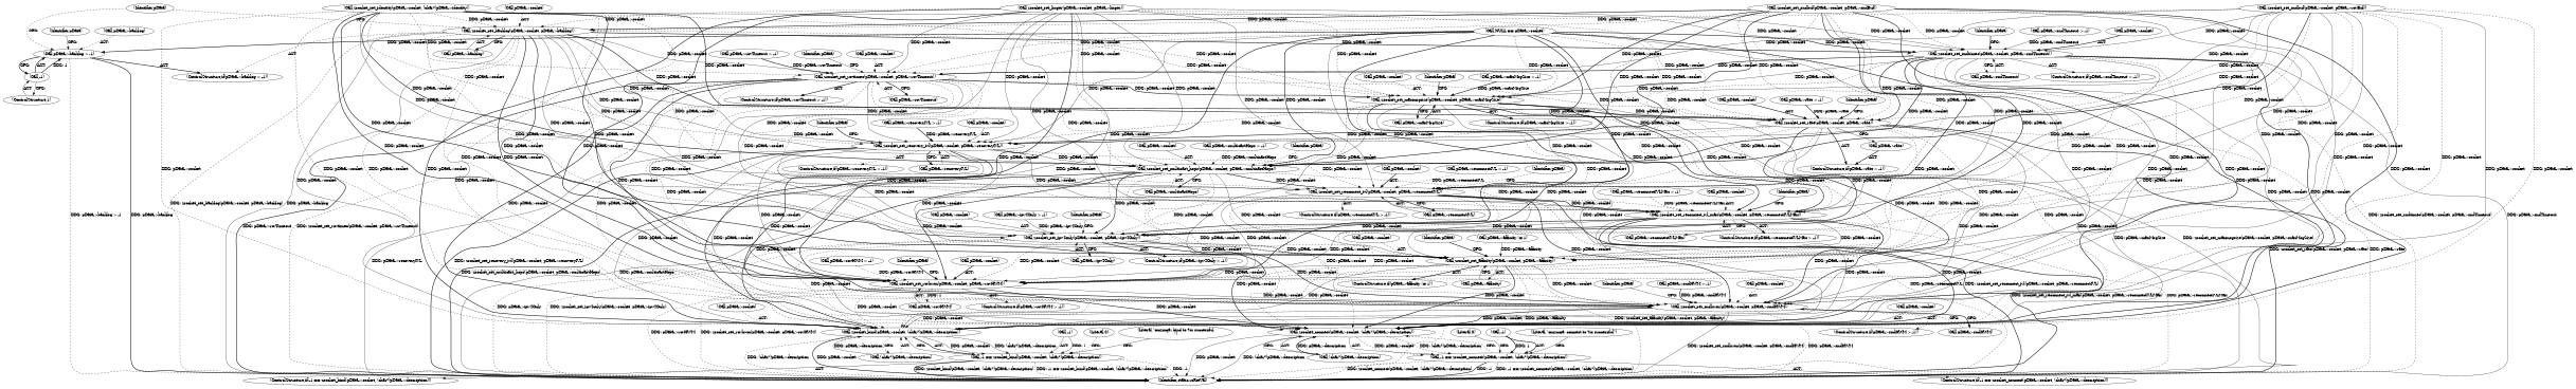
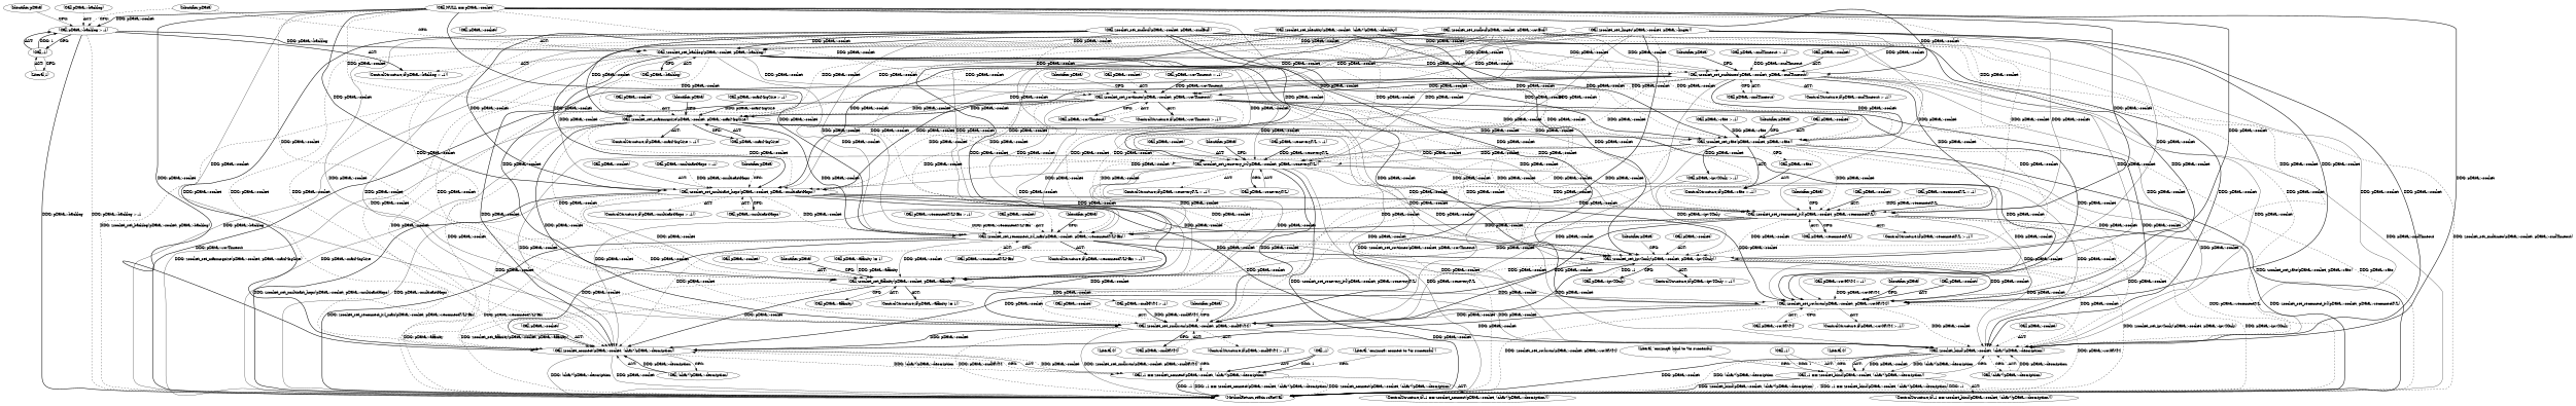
  digraph {
    edge [style=dashed]
    n1 [label="(Call,pData->backlog > -1)"]
    n2 [label="(Call,-1)"]
    n3 [label="(Call,zsocket_set_backlog(pData->socket, pData->backlog))"]
    n4 [label="(ControlStructure,if(pData->backlog > -1))"]
-   n5 [label="(Identifier,static rsRetVal)"]
-   n6 [label="(ControlStructure,1)"]
+   n5 [label="(MethodReturn,static rsRetVal)"]
+   n6 [label="(Literal,1)"]
    n7 [label="(Call,zsocket_set_sndtimeo(pData->socket, pData->sndTimeout))"]
    n8 [label="(Call,zsocket_set_rcvtimeo(pData->socket, pData->rcvTimeout))"]
    n9 [label="(Call,zsocket_set_maxmsgsize(pData->socket, pData->maxMsgSize))"]
    n10 [label="(Call,zsocket_set_rate(pData->socket, pData->rate))"]
    n11 [label="(Call,zsocket_set_recovery_ivl(pData->socket, pData->recoveryIVL))"]
    n12 [label="(Call,zsocket_set_multicast_hops(pData->socket, pData->multicastHops))"]
    n13 [label="(Call,zsocket_set_reconnect_ivl(pData->socket, pData->reconnectIVL))"]
    n14 [label="(Call,zsocket_set_reconnect_ivl_max(pData->socket, pData->reconnectIVLMax))"]
    n15 [label="(Call,zsocket_set_ipv4only(pData->socket, pData->ipv4Only))"]
    n16 [label="(Call,zsocket_set_affinity(pData->socket, pData->affinity))"]
    n17 [label="(Call,zsocket_set_rcvhwm(pData->socket, pData->rcvHWM))"]
    n18 [label="(Call,zsocket_set_sndhwm(pData->socket, pData->sndHWM))"]
    n19 [label="(Call,zsocket_bind(pData->socket, (char*)pData->description))"]
    n20 [label="(Call,zsocket_connect(pData->socket, (char*)pData->description))"]
    n21 [label="(Call,pData->backlog)"]
    n22 [label="(Call,pData->sndTimeout)"]
    n23 [label="(ControlStructure,if(pData->sndTimeout > -1))"]
    n24 [label="(Call,pData->rcvTimeout)"]
    n25 [label="(ControlStructure,if(pData->rcvTimeout > -1))"]
    n26 [label="(ControlStructure,if(pData->maxMsgSize > -1))"]
    n27 [label="(Call,pData->maxMsgSize)"]
    n28 [label="(Call,pData->rate)"]
    n29 [label="(ControlStructure,if(pData->rate > -1))"]
    n30 [label="(ControlStructure,if(pData->recoveryIVL > -1))"]
    n31 [label="(Call,pData->recoveryIVL)"]
    n32 [label="(Call,pData->multicastHops)"]
+   n33 [label="(ControlStructure,if(pData->multicastHops > -1))"]
    n34 [label="(ControlStructure,if(pData->reconnectIVL > -1))"]
    n35 [label="(Call,pData->reconnectIVL)"]
    n36 [label="(Call,pData->reconnectIVLMax)"]
    n37 [label="(ControlStructure,if(pData->reconnectIVLMax > -1))"]
    n38 [label="(Call,pData->ipv4Only)"]
    n39 [label="(ControlStructure,if(pData->ipv4Only > -1))"]
    n40 [label="(ControlStructure,if(pData->affinity != 1))"]
    n41 [label="(Call,pData->affinity)"]
    n42 [label="(Call,pData->rcvHWM)"]
    n43 [label="(ControlStructure,if(pData->rcvHWM > -1))"]
    n44 [label="(Call,pData->sndHWM)"]
    n45 [label="(ControlStructure,if(pData->sndHWM > -1))"]
    n46 [label="(Call,-1 == zsocket_bind(pData->socket, (char*)pData->description))"]
    n47 [label="(Call,(char*)pData->description)"]
    n48 [label="(Call,-1 == zsocket_connect(pData->socket, (char*)pData->description))"]
    n49 [label="(Call,(char*)pData->description)"]
    n50 [label="(ControlStructure,if(-1 == zsocket_bind(pData->socket, (char*)pData->description)))"]
    n51 [label="(ControlStructure,if(-1 == zsocket_connect(pData->socket, (char*)pData->description)))"]
    n52 [label="(Call,pData->ipv4Only > -1)"]
    n53 [label="(Call,pData->socket)"]
    n54 [label="(Identifier,pData)"]
    n55 [label="(Identifier,pData)"]
    n56 [label="(Identifier,pData)"]
    n57 [label="(Call,pData->socket)"]
    n58 [label="(Identifier,pData)"]
    n59 [label="(Call,pData->rcvTimeout > -1)"]
    n60 [label="(Identifier,pData)"]
    n61 [label="(Call,pData->socket)"]
    n62 [label="(Call,pData->reconnectIVLMax > -1)"]
    n63 [label="(Identifier,pData)"]
    n64 [label="(Call,zsocket_set_identity(pData->socket, (char*)pData->identity))"]
    n65 [label="(Call,pData->sndHWM > -1)"]
    n66 [label="(Call,NULL == pData->socket)"]
    n67 [label="(Call,pData->backlog)"]
    n68 [label="(Call,pData->sndTimeout > -1)"]
    n69 [label="(Call,pData->socket)"]
    n70 [label="(Identifier,pData)"]
    n71 [label="(Literal,0)"]
    n72 [label="(Identifier,pData)"]
    n73 [label="(Call,pData->socket)"]
    n74 [label="(Call,pData->socket)"]
    n75 [label="(Call,pData->maxMsgSize > -1)"]
    n76 [label="(Call,pData->socket)"]
    n77 [label="(Call,pData->socket)"]
    n78 [label="(Identifier,pData)"]
    n79 [label="(Identifier,pData)"]
    n80 [label="(Literal,\"omzmq3: bind to %s successful\n\")"]
    n81 [label="(Call,-1)"]
    n82 [label="(Call,pData->socket)"]
    n83 [label="(Call,pData->socket)"]
    n84 [label="(Call,pData->socket)"]
    n85 [label="(Call,pData->rcvHWM > -1)"]
    n86 [label="(Identifier,pData)"]
    n87 [label="(Call,zsocket_set_linger(pData->socket, pData->linger))"]
    n88 [label="(Call,pData->affinity != 1)"]
    n89 [label="(Call,zsocket_set_sndbuf(pData->socket, pData->rcvBuf))"]
    n90 [label="(Call,zsocket_set_sndbuf(pData->socket, pData->sndBuf))"]
    n91 [label="(Identifier,pData)"]
    n92 [label="(Call,pData->socket)"]
    n93 [label="(Call,-1)"]
    n94 [label="(Call,pData->socket)"]
    n95 [label="(Call,pData->multicastHops > -1)"]
    n96 [label="(Call,pData->reconnectIVL > -1)"]
    n97 [label="(Literal,\"omzmq3: connect to %s successful\")"]
    n98 [label="(Identifier,pData)"]
    n99 [label="(Identifier,pData)"]
    n100 [label="(Call,pData->rate > -1)"]
    n101 [label="(Call,pData->recoveryIVL > -1)"]
    n102 [label="(Literal,0)"]
    n103 [label="(Call,pData->socket)"]
    n104 [label="(Call,pData->socket)"]
    n1 -> n2 [label="CFG: " style=bold]
+   n1 -> n3 [label="DDG: pData->backlog" style=bold]
    n1 -> n4 [label="AST: " style=bold]
    n1 -> n5 [label="DDG: pData->backlog" style=bold]
    n1 -> n5 [label="DDG: pData->backlog > -1"]
    n2 -> n1 [label="AST: " style=bold]
    n2 -> n1 [label="DDG: 1" style=bold]
    n2 -> n6 [label="CFG: " style=solid]
    n3 -> n4 [label="AST: "]
    n3 -> n5 [label="DDG: zsocket_set_backlog(pData->socket, pData->backlog)"]
    n3 -> n5 [label="DDG: pData->backlog" style=solid]
    n3 -> n7 [label="DDG: pData->socket" style=bold]
    n3 -> n8 [label="DDG: pData->socket" style=solid]
    n3 -> n9 [label="DDG: pData->socket"]
    n3 -> n10 [label="DDG: pData->socket" style=bold]
    n3 -> n11 [label="DDG: pData->socket" style=solid]
    n3 -> n12 [label="DDG: pData->socket" style=solid]
    n3 -> n13 [label="DDG: pData->socket" style=solid]
    n3 -> n14 [label="DDG: pData->socket" style=solid]
    n3 -> n15 [label="DDG: pData->socket"]
    n3 -> n16 [label="DDG: pData->socket" style=bold]
    n3 -> n17 [label="DDG: pData->socket" style=bold]
    n3 -> n18 [label="DDG: pData->socket"]
    n3 -> n19 [label="DDG: pData->socket" style=solid]
    n3 -> n20 [label="DDG: pData->socket"]
    n3 -> n21 [label="CFG: " style=bold]
    n6 -> n2 [label="AST: " style=solid]
    n7 -> n5 [label="DDG: zsocket_set_sndtimeo(pData->socket, pData->sndTimeout)"]
    n7 -> n5 [label="DDG: pData->sndTimeout" style=solid]
    n7 -> n8 [label="DDG: pData->socket" style=bold]
    n7 -> n9 [label="DDG: pData->socket" style=solid]
    n7 -> n10 [label="DDG: pData->socket" style=bold]
    n7 -> n11 [label="DDG: pData->socket"]
    n7 -> n12 [label="DDG: pData->socket" style=bold]
    n7 -> n13 [label="DDG: pData->socket" style=bold]
    n7 -> n14 [label="DDG: pData->socket" style=solid]
    n7 -> n15 [label="DDG: pData->socket"]
    n7 -> n16 [label="DDG: pData->socket"]
    n7 -> n17 [label="DDG: pData->socket" style=solid]
    n7 -> n18 [label="DDG: pData->socket" style=solid]
    n7 -> n19 [label="DDG: pData->socket" style=solid]
    n7 -> n20 [label="DDG: pData->socket" style=bold]
    n7 -> n22 [label="CFG: "]
    n7 -> n23 [label="AST: " style=solid]
    n8 -> n5 [label="DDG: zsocket_set_rcvtimeo(pData->socket, pData->rcvTimeout)"]
    n8 -> n5 [label="DDG: pData->rcvTimeout" style=bold]
    n8 -> n9 [label="DDG: pData->socket" style=bold]
    n8 -> n10 [label="DDG: pData->socket"]
    n8 -> n11 [label="DDG: pData->socket" style=solid]
    n8 -> n12 [label="DDG: pData->socket"]
    n8 -> n13 [label="DDG: pData->socket"]
    n8 -> n14 [label="DDG: pData->socket"]
    n8 -> n15 [label="DDG: pData->socket"]
    n8 -> n16 [label="DDG: pData->socket" style=solid]
    n8 -> n17 [label="DDG: pData->socket" style=bold]
    n8 -> n18 [label="DDG: pData->socket"]
    n8 -> n19 [label="DDG: pData->socket" style=bold]
    n8 -> n20 [label="DDG: pData->socket"]
    n8 -> n24 [label="CFG: " style=bold]
    n8 -> n25 [label="AST: " style=bold]
    n9 -> n5 [label="DDG: pData->maxMsgSize" style=solid]
    n9 -> n5 [label="DDG: zsocket_set_maxmsgsize(pData->socket, pData->maxMsgSize)" style=solid]
    n9 -> n10 [label="DDG: pData->socket" style=solid]
    n9 -> n11 [label="DDG: pData->socket"]
    n9 -> n12 [label="DDG: pData->socket"]
    n9 -> n13 [label="DDG: pData->socket" style=solid]
    n9 -> n14 [label="DDG: pData->socket" style=bold]
    n9 -> n15 [label="DDG: pData->socket"]
    n9 -> n16 [label="DDG: pData->socket"]
    n9 -> n17 [label="DDG: pData->socket" style=bold]
    n9 -> n18 [label="DDG: pData->socket" style=bold]
    n9 -> n19 [label="DDG: pData->socket" style=solid]
    n9 -> n20 [label="DDG: pData->socket"]
    n9 -> n26 [label="AST: " style=bold]
    n9 -> n27 [label="CFG: " style=bold]
    n10 -> n5 [label="DDG: pData->rate"]
    n10 -> n5 [label="DDG: zsocket_set_rate(pData->socket, pData->rate)" style=bold]
    n10 -> n11 [label="DDG: pData->socket" style=solid]
    n10 -> n12 [label="DDG: pData->socket"]
    n10 -> n13 [label="DDG: pData->socket"]
    n10 -> n14 [label="DDG: pData->socket"]
-   n10 -> n15 [label="DDG: pData->socket" style=bold]
+   n10 -> n52 [label="DDG: pData->socket" style=bold]
    n10 -> n16 [label="DDG: pData->socket"]
    n10 -> n17 [label="DDG: pData->socket"]
    n10 -> n18 [label="DDG: pData->socket" style=solid]
    n10 -> n19 [label="DDG: pData->socket" style=solid]
    n10 -> n20 [label="DDG: pData->socket" style=solid]
-   n10 -> n28 [label="CFG: " style=solid]
+   n10 -> n28 [label="CFG: "]
    n10 -> n29 [label="AST: " style=bold]
    n11 -> n5 [label="DDG: zsocket_set_recovery_ivl(pData->socket, pData->recoveryIVL)" style=bold]
    n11 -> n5 [label="DDG: pData->recoveryIVL" style=solid]
    n11 -> n12 [label="DDG: pData->socket" style=solid]
    n11 -> n13 [label="DDG: pData->socket"]
    n11 -> n14 [label="DDG: pData->socket" style=solid]
    n11 -> n15 [label="DDG: pData->socket" style=solid]
    n11 -> n16 [label="DDG: pData->socket" style=solid]
    n11 -> n17 [label="DDG: pData->socket" style=solid]
    n11 -> n18 [label="DDG: pData->socket" style=bold]
    n11 -> n19 [label="DDG: pData->socket" style=solid]
    n11 -> n20 [label="DDG: pData->socket" style=solid]
    n11 -> n30 [label="AST: "]
    n11 -> n31 [label="CFG: " style=bold]
    n12 -> n5 [label="DDG: zsocket_set_multicast_hops(pData->socket, pData->multicastHops)" style=bold]
    n12 -> n5 [label="DDG: pData->multicastHops" style=solid]
    n12 -> n13 [label="DDG: pData->socket" style=bold]
    n12 -> n14 [label="DDG: pData->socket"]
    n12 -> n15 [label="DDG: pData->socket" style=bold]
    n12 -> n16 [label="DDG: pData->socket" style=solid]
    n12 -> n17 [label="DDG: pData->socket" style=bold]
    n12 -> n18 [label="DDG: pData->socket"]
    n12 -> n19 [label="DDG: pData->socket" style=bold]
    n12 -> n20 [label="DDG: pData->socket"]
    n12 -> n32 [label="CFG: " style=bold]
+   n12 -> n33 [label="AST: "]
    n13 -> n5 [label="DDG: zsocket_set_reconnect_ivl(pData->socket, pData->reconnectIVL)" style=bold]
    n13 -> n5 [label="DDG: pData->reconnectIVL"]
    n13 -> n14 [label="DDG: pData->socket" style=bold]
    n13 -> n15 [label="DDG: pData->socket"]
    n13 -> n16 [label="DDG: pData->socket" style=solid]
    n13 -> n17 [label="DDG: pData->socket" style=solid]
    n13 -> n18 [label="DDG: pData->socket" style=bold]
    n13 -> n19 [label="DDG: pData->socket"]
    n13 -> n20 [label="DDG: pData->socket"]
    n13 -> n34 [label="AST: " style=solid]
    n13 -> n35 [label="CFG: " style=bold]
    n14 -> n5 [label="DDG: zsocket_set_reconnect_ivl_max(pData->socket, pData->reconnectIVLMax)" style=bold]
    n14 -> n5 [label="DDG: pData->reconnectIVLMax"]
    n14 -> n15 [label="DDG: pData->socket" style=bold]
    n14 -> n16 [label="DDG: pData->socket" style=solid]
    n14 -> n17 [label="DDG: pData->socket" style=solid]
    n14 -> n18 [label="DDG: pData->socket" style=bold]
    n14 -> n19 [label="DDG: pData->socket" style=solid]
    n14 -> n20 [label="DDG: pData->socket" style=bold]
    n14 -> n36 [label="CFG: " style=solid]
    n14 -> n37 [label="AST: " style=bold]
    n15 -> n5 [label="DDG: pData->ipv4Only"]
    n15 -> n5 [label="DDG: zsocket_set_ipv4only(pData->socket, pData->ipv4Only)"]
    n15 -> n16 [label="DDG: pData->socket"]
-   n15 -> n17 [label="DDG: pData->socket"]
+   n15 -> n17 [label="DDG: pData->socket" style=bold]
    n15 -> n18 [label="DDG: pData->socket" style=bold]
    n15 -> n19 [label="DDG: pData->socket"]
    n15 -> n20 [label="DDG: pData->socket" style=bold]
    n15 -> n38 [label="CFG: " style=bold]
    n15 -> n39 [label="AST: " style=bold]
    n16 -> n5 [label="DDG: pData->affinity"]
    n16 -> n5 [label="DDG: zsocket_set_affinity(pData->socket, pData->affinity)"]
    n16 -> n17 [label="DDG: pData->socket" style=solid]
-   n16 -> n18 [label="DDG: pData->socket" style=solid]
+   n16 -> n65 [label="DDG: pData->socket" style=solid]
    n16 -> n19 [label="DDG: pData->socket" style=solid]
    n16 -> n20 [label="DDG: pData->socket" style=bold]
    n16 -> n40 [label="AST: " style=bold]
-   n16 -> n41 [label="AST: " style=solid]
+   n16 -> n41 [label="CFG: " style=solid]
    n17 -> n5 [label="DDG: zsocket_set_rcvhwm(pData->socket, pData->rcvHWM)"]
    n17 -> n5 [label="DDG: pData->rcvHWM"]
    n17 -> n18 [label="DDG: pData->socket" style=solid]
    n17 -> n19 [label="DDG: pData->socket"]
    n17 -> n20 [label="DDG: pData->socket" style=bold]
-   n17 -> n42 [label="DDG: 1"]
+   n17 -> n42 [label="CFG: "]
    n17 -> n43 [label="AST: " style=solid]
    n18 -> n5 [label="DDG: zsocket_set_sndhwm(pData->socket, pData->sndHWM)" style=solid]
    n18 -> n5 [label="DDG: pData->sndHWM"]
    n18 -> n19 [label="DDG: pData->socket" style=solid]
    n18 -> n20 [label="DDG: pData->socket" style=bold]
    n18 -> n44 [label="CFG: " style=bold]
    n18 -> n45 [label="AST: "]
    n19 -> n5 [label="DDG: (char*)pData->description"]
    n19 -> n5 [label="DDG: pData->socket" style=bold]
    n19 -> n46 [label="AST: " style=bold]
    n19 -> n46 [label="DDG: pData->socket" style=solid]
    n19 -> n46 [label="DDG: (char*)pData->description" style=solid]
    n19 -> n47 [label="CFG: "]
    n20 -> n5 [label="DDG: pData->socket" style=solid]
    n20 -> n5 [label="DDG: (char*)pData->description" style=solid]
    n20 -> n48 [label="AST: " style=solid]
    n20 -> n48 [label="DDG: pData->socket"]
    n20 -> n48 [label="DDG: (char*)pData->description"]
    n20 -> n49 [label="CFG: " style=solid]
    n21 -> n3 [label="AST: " style=solid]
    n22 -> n7 [label="AST: " style=solid]
    n24 -> n8 [label="AST: "]
    n27 -> n9 [label="AST: " style=bold]
    n28 -> n29 [label="AST: " style=bold]
    n31 -> n11 [label="AST: " style=solid]
    n32 -> n12 [label="AST: "]
    n35 -> n13 [label="AST: " style=solid]
    n36 -> n14 [label="AST: "]
-   n38 -> n15 [label="AST: "]
-   n41 -> n16 [label="CFG: " style=solid]
+   n38 -> n15 [label="DDG: -1"]
+   n41 -> n16 [label="AST: " style=solid]
    n42 -> n17 [label="AST: " style=solid]
-   n44 -> n18 [label="CFG: "]
+   n44 -> n18 [label="AST: "]
    n46 -> n5 [label="DDG: -1 == zsocket_bind(pData->socket, (char*)pData->description)"]
    n46 -> n5 [label="DDG: -1"]
    n46 -> n5 [label="DDG: zsocket_bind(pData->socket, (char*)pData->description)" style=bold]
    n46 -> n19 [label="CFG: " style=solid]
    n46 -> n50 [label="AST: " style=solid]
    n47 -> n19 [label="AST: "]
    n47 -> n19 [label="DDG: pData->description" style=solid]
    n48 -> n5 [label="DDG: -1 == zsocket_connect(pData->socket, (char*)pData->description)" style=solid]
    n48 -> n5 [label="DDG: zsocket_connect(pData->socket, (char*)pData->description)"]
    n48 -> n5 [label="DDG: -1" style=bold]
    n48 -> n20 [label="CFG: "]
    n48 -> n51 [label="AST: " style=solid]
    n49 -> n20 [label="AST: " style=solid]
    n49 -> n20 [label="DDG: pData->description" style=bold]
    n52 -> n15 [label="DDG: pData->ipv4Only" style=solid]
    n53 -> n16 [label="AST: "]
    n54 -> n16 [label="CFG: " style=bold]
    n55 -> n9 [label="CFG: " style=bold]
    n56 -> n1 [label="CFG: " style=solid]
    n57 -> n9 [label="AST: "]
    n58 -> n10 [label="CFG: " style=bold]
    n59 -> n8 [label="DDG: pData->rcvTimeout" style=bold]
    n60 -> n15 [label="CFG: " style=solid]
    n61 -> n19 [label="AST: "]
    n62 -> n14 [label="DDG: pData->reconnectIVLMax"]
    n63 -> n18 [label="CFG: " style=solid]
    n64 -> n3 [label="DDG: pData->socket"]
    n64 -> n7 [label="DDG: pData->socket" style=solid]
    n64 -> n8 [label="DDG: pData->socket"]
    n64 -> n9 [label="DDG: pData->socket"]
    n64 -> n10 [label="DDG: pData->socket" style=bold]
    n64 -> n11 [label="DDG: pData->socket"]
    n64 -> n12 [label="DDG: pData->socket" style=bold]
    n64 -> n13 [label="DDG: pData->socket" style=solid]
    n64 -> n14 [label="DDG: pData->socket"]
    n64 -> n15 [label="DDG: pData->socket" style=bold]
    n64 -> n16 [label="DDG: pData->socket" style=bold]
    n64 -> n17 [label="DDG: pData->socket" style=bold]
    n64 -> n18 [label="DDG: pData->socket"]
    n64 -> n19 [label="DDG: pData->socket"]
    n64 -> n20 [label="DDG: pData->socket"]
    n65 -> n18 [label="DDG: pData->sndHWM" style=bold]
    n66 -> n1 [label="DDG: pData->socket" style=bold]
    n66 -> n7 [label="DDG: pData->socket" style=bold]
    n66 -> n8 [label="DDG: pData->socket"]
    n66 -> n9 [label="DDG: pData->socket"]
    n66 -> n10 [label="DDG: pData->socket"]
    n66 -> n11 [label="DDG: pData->socket" style=solid]
    n66 -> n12 [label="DDG: pData->socket" style=bold]
    n66 -> n13 [label="DDG: pData->socket" style=bold]
    n66 -> n14 [label="DDG: pData->socket" style=bold]
    n66 -> n15 [label="DDG: pData->socket" style=bold]
    n66 -> n16 [label="DDG: pData->socket"]
-   n66 -> n17 [label="DDG: pData->socket" style=solid]
    n66 -> n18 [label="DDG: pData->socket" style=solid]
    n66 -> n19 [label="DDG: pData->socket" style=bold]
    n66 -> n20 [label="DDG: pData->socket" style=bold]
    n67 -> n1 [label="AST: "]
    n68 -> n7 [label="DDG: pData->sndTimeout" style=solid]
    n69 -> n7 [label="AST: " style=bold]
    n70 -> n8 [label="CFG: " style=solid]
    n71 -> n48 [label="CFG: " style=solid]
    n72 -> n7 [label="CFG: " style=bold]
    n73 -> n15 [label="AST: " style=solid]
    n74 -> n11 [label="AST: " style=solid]
    n75 -> n9 [label="DDG: pData->maxMsgSize" style=bold]
    n76 -> n20 [label="AST: " style=solid]
    n77 -> n14 [label="AST: "]
    n78 -> n14 [label="CFG: " style=bold]
    n79 -> n12 [label="CFG: "]
    n80 -> n46 [label="CFG: " style=solid]
    n81 -> n46 [label="AST: " style=solid]
    n81 -> n46 [label="DDG: 1" style=solid]
    n82 -> n18 [label="AST: "]
    n83 -> n8 [label="AST: "]
    n84 -> n12 [label="AST: " style=solid]
    n85 -> n17 [label="DDG: pData->rcvHWM"]
    n86 -> n11 [label="CFG: " style=bold]
    n87 -> n3 [label="DDG: pData->socket"]
    n87 -> n7 [label="DDG: pData->socket" style=solid]
    n87 -> n8 [label="DDG: pData->socket" style=solid]
    n87 -> n9 [label="DDG: pData->socket"]
    n87 -> n10 [label="DDG: pData->socket"]
    n87 -> n11 [label="DDG: pData->socket" style=solid]
    n87 -> n12 [label="DDG: pData->socket" style=solid]
    n87 -> n13 [label="DDG: pData->socket" style=solid]
    n87 -> n14 [label="DDG: pData->socket" style=solid]
    n87 -> n15 [label="DDG: pData->socket" style=solid]
    n87 -> n16 [label="DDG: pData->socket"]
    n87 -> n17 [label="DDG: pData->socket" style=bold]
    n87 -> n18 [label="DDG: pData->socket" style=bold]
    n87 -> n19 [label="DDG: pData->socket" style=bold]
    n87 -> n20 [label="DDG: pData->socket" style=solid]
    n88 -> n16 [label="DDG: pData->affinity" style=solid]
    n89 -> n3 [label="DDG: pData->socket"]
    n89 -> n7 [label="DDG: pData->socket" style=solid]
    n89 -> n8 [label="DDG: pData->socket" style=solid]
    n89 -> n9 [label="DDG: pData->socket" style=solid]
    n89 -> n10 [label="DDG: pData->socket"]
    n89 -> n11 [label="DDG: pData->socket" style=solid]
    n89 -> n12 [label="DDG: pData->socket" style=bold]
    n89 -> n13 [label="DDG: pData->socket"]
    n89 -> n14 [label="DDG: pData->socket" style=solid]
-   n89 -> n15 [label="DDG: pData->socket"]
    n89 -> n16 [label="DDG: pData->socket" style=solid]
    n89 -> n17 [label="DDG: pData->socket"]
    n89 -> n18 [label="DDG: pData->socket"]
    n89 -> n19 [label="DDG: pData->socket" style=solid]
    n89 -> n20 [label="DDG: pData->socket"]
    n90 -> n3 [label="DDG: pData->socket" style=bold]
    n90 -> n7 [label="DDG: pData->socket"]
    n90 -> n8 [label="DDG: pData->socket"]
    n90 -> n9 [label="DDG: pData->socket" style=bold]
    n90 -> n10 [label="DDG: pData->socket"]
    n90 -> n11 [label="DDG: pData->socket" style=bold]
    n90 -> n12 [label="DDG: pData->socket" style=bold]
    n90 -> n13 [label="DDG: pData->socket"]
    n90 -> n14 [label="DDG: pData->socket" style=solid]
    n90 -> n15 [label="DDG: pData->socket" style=bold]
-   n90 -> n16 [label="DDG: pData->socket" style=solid]
-   n90 -> n17 [label="DDG: pData->socket"]
+   n90 -> n16 [label="DDG: pData->socket"]
+   n90 -> n17 [label="DDG: pData->socket" style=solid]
    n90 -> n18 [label="DDG: pData->socket" style=solid]
    n90 -> n19 [label="DDG: pData->socket" style=bold]
    n90 -> n20 [label="DDG: pData->socket" style=bold]
    n91 -> n17 [label="CFG: " style=bold]
    n92 -> n13 [label="AST: " style=bold]
    n93 -> n48 [label="AST: " style=bold]
    n93 -> n48 [label="DDG: 1" style=bold]
    n94 -> n10 [label="AST: " style=bold]
    n95 -> n12 [label="DDG: pData->multicastHops"]
    n96 -> n13 [label="DDG: pData->reconnectIVL"]
    n97 -> n48 [label="CFG: " style=solid]
    n98 -> n1 [label="CFG: "]
    n98 -> n3 [label="CFG: "]
    n99 -> n13 [label="CFG: "]
    n100 -> n10 [label="DDG: pData->rate" style=bold]
    n101 -> n11 [label="DDG: pData->recoveryIVL" style=bold]
    n102 -> n46 [label="CFG: "]
    n103 -> n17 [label="AST: " style=bold]
    n104 -> n3 [label="AST: "]
  }
